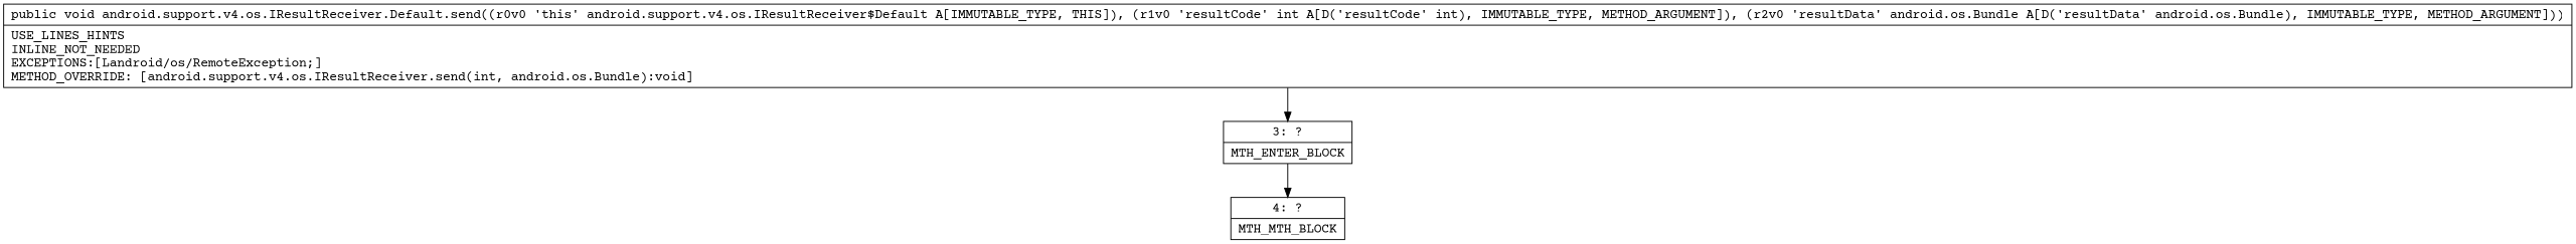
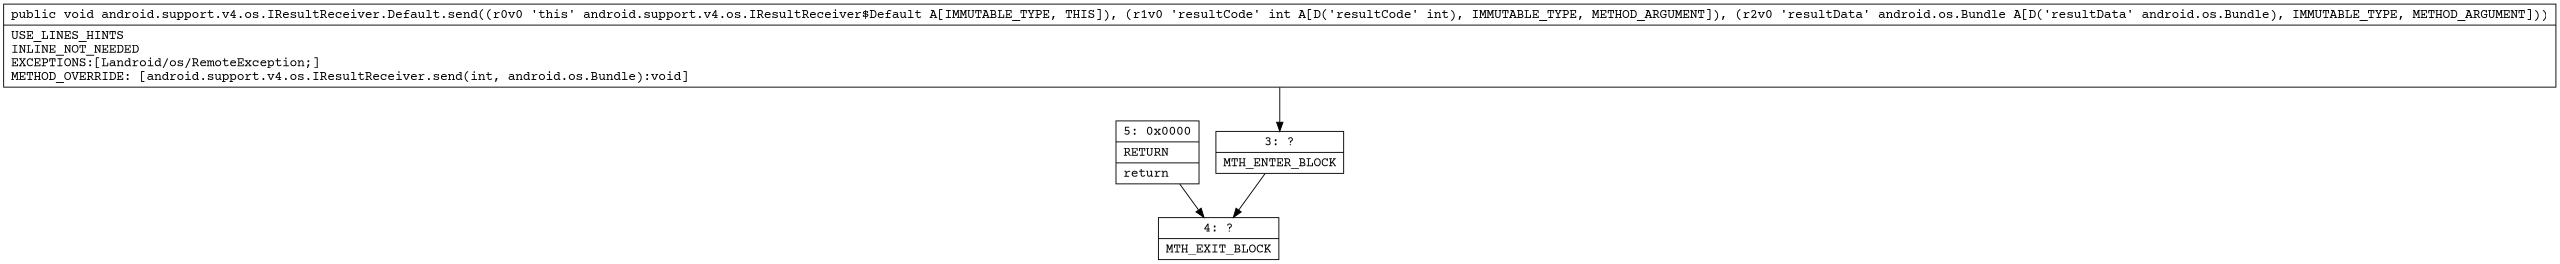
  digraph {
    fontname="Courier Prime"
    node [fontname="Courier Prime" shape=record]
    edge [fontname="Courier Prime"]
    n1 [label="{3\:\ ?|MTH_ENTER_BLOCK\l}"]
-   n2 [label="{4\:\ ?|MTH_MTH_BLOCK\l}"]
+   n2 [label="{4\:\ ?|MTH_EXIT_BLOCK\l}"]
+   n3 [label="{5\:\ 0x0000|RETURN\l|return\l}"]
    n4 [label="{public void android.support.v4.os.IResultReceiver.Default.send((r0v0 'this' android.support.v4.os.IResultReceiver$Default A[IMMUTABLE_TYPE, THIS]), (r1v0 'resultCode' int A[D('resultCode' int), IMMUTABLE_TYPE, METHOD_ARGUMENT]), (r2v0 'resultData' android.os.Bundle A[D('resultData' android.os.Bundle), IMMUTABLE_TYPE, METHOD_ARGUMENT]))  | USE_LINES_HINTS\lINLINE_NOT_NEEDED\lEXCEPTIONS:[Landroid\/os\/RemoteException;]\lMETHOD_OVERRIDE: [android.support.v4.os.IResultReceiver.send(int, android.os.Bundle):void]\l}"]
    n1 -> n2
+   n3 -> n2
    n4 -> n1
  }
